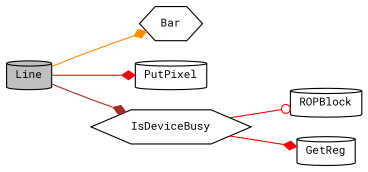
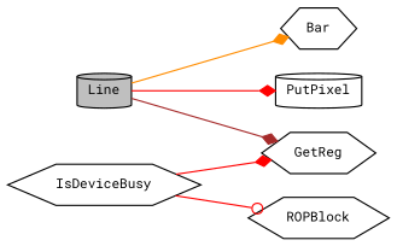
  digraph {
    fontname="Roboto Mono"
    rankdir=LR
    node [color=black fillcolor=white fontname="Roboto Mono" fontsize=10 shape=cylinder style=filled]
    edge [arrowhead=diamond color=red fontname="Roboto Mono" fontsize=10 labelfontname=Helvetica labelfontsize=10 style=solid]
    n1 [fillcolor=grey75 fontcolor=black height=0.2 label=Line width=0.4]
    n2 [height=0.2 label=Bar shape=hexagon width=0.4]
    n3 [height=0.2 label=PutPixel width=0.4]
    n4 [height=0.2 label=IsDeviceBusy shape=hexagon width=0.4]
-   n5 [height=0.2 label=ROPBlock width=0.4]
-   n6 [height=0.2 label=GetReg width=0.4]
+   n5 [height=0.2 label=ROPBlock shape=hexagon width=0.4]
+   n6 [height=0.2 label=GetReg shape=hexagon width=0.4]
    n1 -> n2 [color=darkorange]
    n1 -> n3
-   n1 -> n4 [color=brown]
+   n1 -> n6 [color=brown]
    n4 -> n5 [arrowhead=odot]
    n4 -> n6
  }
